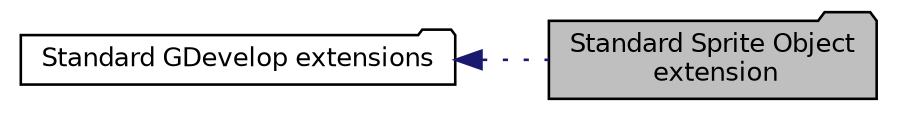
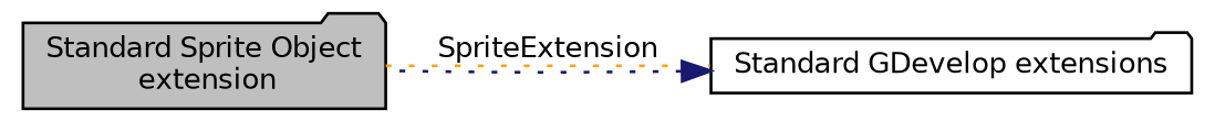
  digraph {
    rankdir=LR
    node [color=black fontname=Helvetica fontsize=10 shape=folder style=filled]
    edge [fontname=Helvetica fontsize=10 labelfontname=Helvetica labelfontsize=10 shape=plaintext style=dotted]
    n1 [fillcolor=grey75 fontcolor=black height=0.2 label="Standard Sprite Object\l extension" width=0.4]
    n2 [fillcolor=white height=0.2 label="Standard GDevelop extensions" width=0.4]
+   n1 -> n2 [color=orange dir=none label=SpriteExtension]
    n2 -> n1 [color=midnightblue dir=back]
  }
